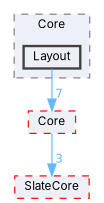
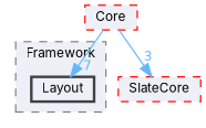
  digraph {
    compound=true
    fontname=Inter
    node [color=red fillcolor="#edf0f7" fontname=Inter fontsize=10 shape=box style="filled,dashed"]
    edge [color=steelblue1 fontcolor=steelblue1 fontname=Inter fontsize=10 labeldistance=1.5 labelfontname=Helvetica labelfontsize=10]
    n1 [color=grey25 height=0.2 label=Layout style="filled,bold" width=0.4]
    n2 [height=0.2 label=Core width=0.4]
    n3 [height=0.2 label=SlateCore width=0.4]
    subgraph cluster_1 {
      bgcolor="#edf0f7"
      fontsize=10
-     label=Core
+     label=Framework
      pencolor=grey50
      style="filled,dashed"
      n1
    }
-   n1 -> n2 [headlabel=7]
+   n2 -> n1 [headlabel=7]
    n2 -> n3 [headlabel=3]
  }
